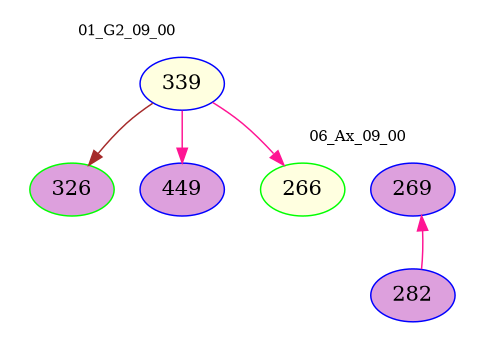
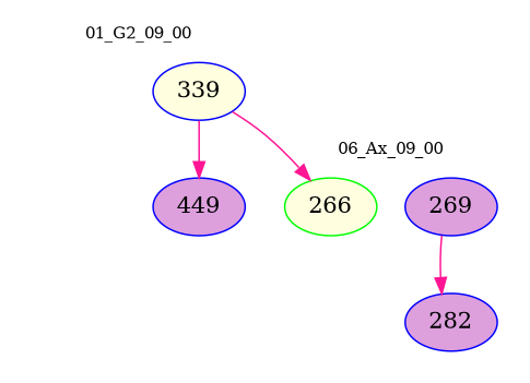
  digraph {
    node [color=blue fillcolor=plum style=filled]
    edge [color=deeppink]
    n1 [label=269]
    n2 [color=green fillcolor=lightyellow label=266]
    n3 [label=282]
    n4 [fillcolor=lightyellow label=339]
-   n5 [color=green label=326]
    n6 [label=449]
    subgraph cluster_1 {
      color=white
      fontsize=10
      label="06_Ax_09_00"
      n1
      n2
      n3
    }
    subgraph cluster_2 {
      color=white
      fontsize=10
      label="01_G2_09_00"
      n4
-     n5
      n6
    }
-   n3 -> n1
+   n1 -> n3
    n4 -> n2
-   n4 -> n5 [color=brown]
    n4 -> n6
  }
